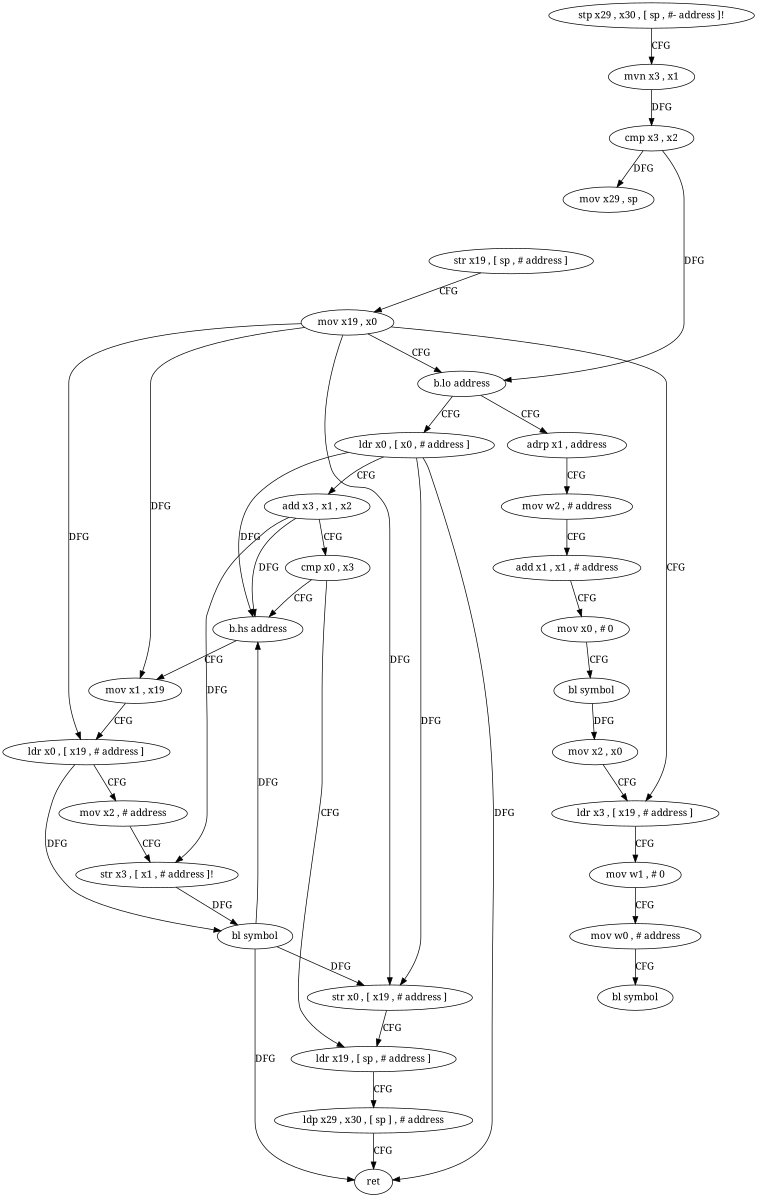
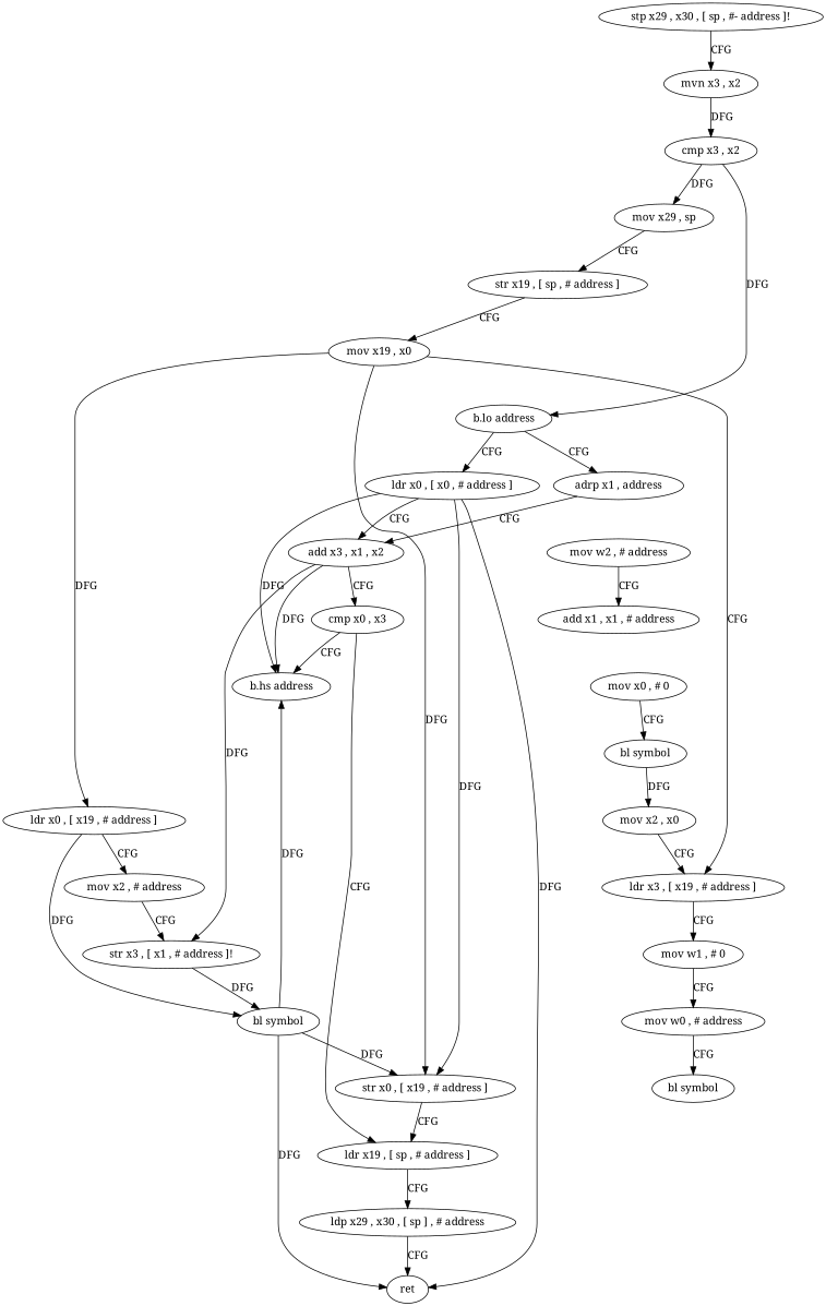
  digraph {
    fontname="Noto Serif"
    node [fontname="Noto Serif"]
    edge [fontname="Noto Serif"]
    n1 [label="stp x29 , x30 , [ sp , #- address ]!"]
-   n2 [label="mvn x3 , x1"]
+   n2 [label="mvn x3 , x2"]
    n3 [label="cmp x3 , x2"]
    n4 [label="mov x29 , sp"]
    n5 [label="b.lo address"]
    n6 [label="str x19 , [ sp , # address ]"]
    n7 [label="adrp x1 , address"]
    n8 [label="ldr x0 , [ x0 , # address ]"]
    n9 [label="mov x19 , x0"]
    n10 [label="ldr x3 , [ x19 , # address ]"]
-   n11 [label="mov x1 , x19"]
    n12 [label="ldr x0 , [ x19 , # address ]"]
    n13 [label="str x0 , [ x19 , # address ]"]
    n14 [label="mov w1 , # 0"]
    n15 [label="mov x2 , # address"]
    n16 [label="bl symbol"]
    n17 [label="ldr x19 , [ sp , # address ]"]
    n18 [label="mov w2 , # address"]
    n19 [label="add x3 , x1 , x2"]
    n20 [label="b.hs address"]
    n21 [label=ret]
    n22 [label="add x1 , x1 , # address"]
    n23 [label="cmp x0 , x3"]
    n24 [label="str x3 , [ x1 , # address ]!"]
    n25 [label="mov x0 , # 0"]
    n26 [label="bl symbol"]
    n27 [label="mov x2 , x0"]
    n28 [label="mov w0 , # address"]
    n29 [label="bl symbol"]
    n30 [label="ldp x29 , x30 , [ sp ] , # address"]
    n1 -> n2 [label=CFG]
    n2 -> n3 [label=DFG]
    n3 -> n4 [label=DFG]
    n3 -> n5 [label=DFG]
+   n4 -> n6 [label=CFG]
    n5 -> n7 [label=CFG]
    n5 -> n8 [label=CFG]
    n6 -> n9 [label=CFG]
-   n7 -> n18 [label=CFG]
+   n7 -> n19 [label=CFG]
    n8 -> n13 [label=DFG]
    n8 -> n19 [label=CFG]
    n8 -> n20 [label=DFG]
    n8 -> n21 [label=DFG]
-   n9 -> n5 [label=CFG]
    n9 -> n10 [label=CFG]
-   n9 -> n11 [label=DFG]
    n9 -> n12 [label=DFG]
    n9 -> n13 [label=DFG]
    n10 -> n14 [label=CFG]
-   n11 -> n12 [label=CFG]
    n12 -> n15 [label=CFG]
    n12 -> n16 [label=DFG]
    n13 -> n17 [label=CFG]
    n14 -> n28 [label=CFG]
    n15 -> n24 [label=CFG]
    n16 -> n13 [label=DFG]
    n16 -> n20 [label=DFG]
    n16 -> n21 [label=DFG]
    n17 -> n30 [label=CFG]
    n18 -> n22 [label=CFG]
    n19 -> n20 [label=DFG]
    n19 -> n23 [label=CFG]
    n19 -> n24 [label=DFG]
-   n20 -> n11 [label=CFG]
-   n22 -> n25 [label=CFG]
    n23 -> n17 [label=CFG]
    n23 -> n20 [label=CFG]
    n24 -> n16 [label=DFG]
    n25 -> n26 [label=CFG]
    n26 -> n27 [label=DFG]
    n27 -> n10 [label=CFG]
    n28 -> n29 [label=CFG]
    n30 -> n21 [label=CFG]
  }
